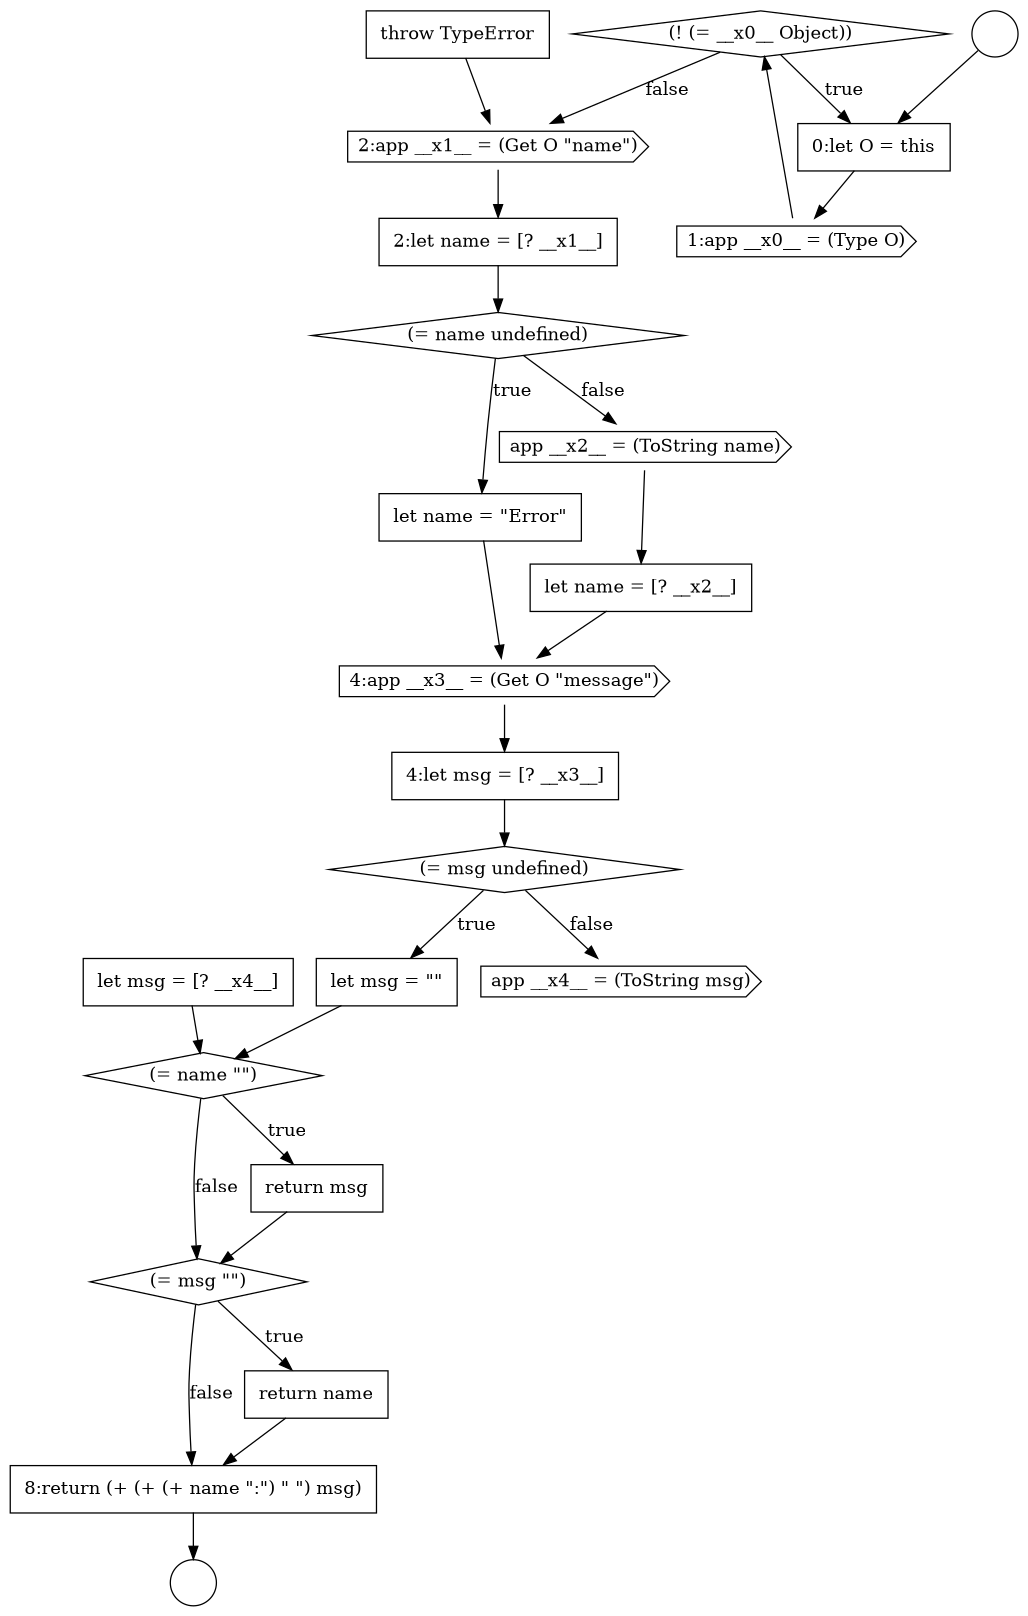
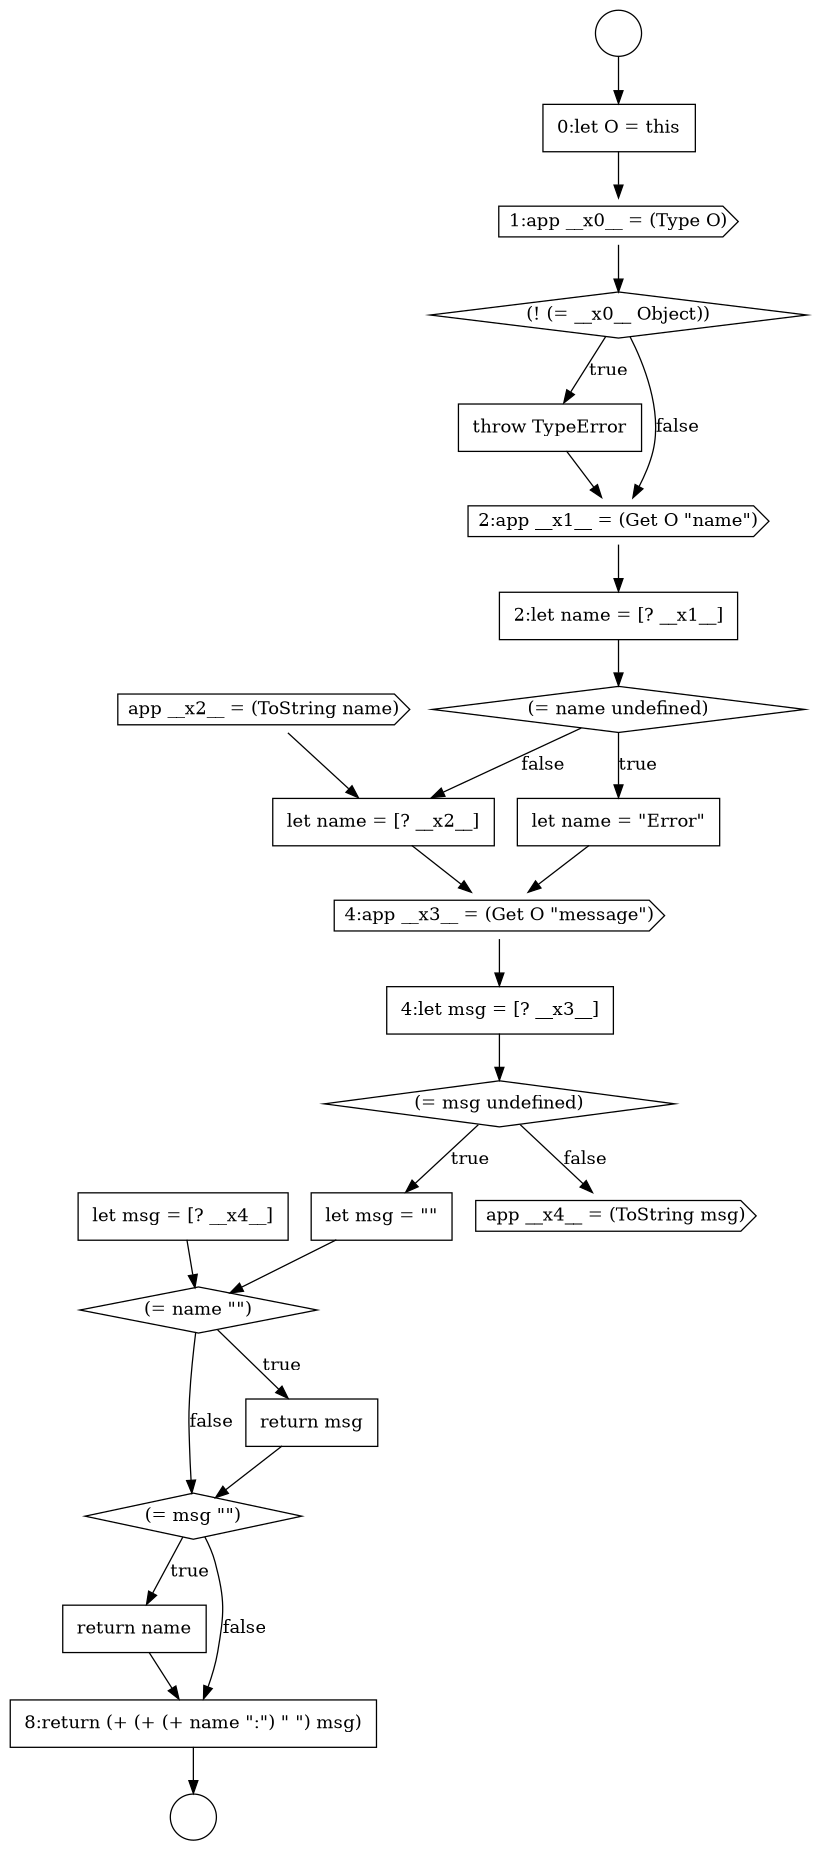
  digraph {
    node [color=black fillcolor=white shape=none style=filled]
    edge [color=black]
    n1 [label=<<font color="black">(! (= __x0__ Object))</font>> shape=diamond]
    n2 [label=<<font color="black">     <table border="0" cellborder="1" cellspacing="0" cellpadding="10">       <tr><td align="left">throw TypeError</td></tr>     </table>   </font>> margin=0]
    n3 [label=<<font color="black">2:app __x1__ = (Get O &quot;name&quot;)</font>> shape=cds]
    n4 [label=<<font color="black">     <table border="0" cellborder="1" cellspacing="0" cellpadding="10">       <tr><td align="left">2:let name = [? __x1__]</td></tr>     </table>   </font>> margin=0]
    n5 [label=<<font color="black">(= name undefined)</font>> shape=diamond]
    n6 [label=<<font color="black">     <table border="0" cellborder="1" cellspacing="0" cellpadding="10">       <tr><td align="left">let name = &quot;Error&quot;</td></tr>     </table>   </font>> margin=0]
    n7 [label=<<font color="black">app __x2__ = (ToString name)</font>> shape=cds]
    n8 [label=<<font color="black">4:app __x3__ = (Get O &quot;message&quot;)</font>> shape=cds]
    n9 [label=<<font color="black">     <table border="0" cellborder="1" cellspacing="0" cellpadding="10">       <tr><td align="left">let name = [? __x2__]</td></tr>     </table>   </font>> margin=0]
    n10 [label=<<font color="black">(= msg &quot;&quot;)</font>> shape=diamond]
    n11 [label=<<font color="black">     <table border="0" cellborder="1" cellspacing="0" cellpadding="10">       <tr><td align="left">return name</td></tr>     </table>   </font>> margin=0]
    n12 [label=<<font color="black">     <table border="0" cellborder="1" cellspacing="0" cellpadding="10">       <tr><td align="left">8:return (+ (+ (+ name &quot;:&quot;) &quot; &quot;) msg)</td></tr>     </table>   </font>> margin=0]
    n13 [label=" " shape=circle]
    n14 [label=<<font color="black">1:app __x0__ = (Type O)</font>> shape=cds]
    n15 [label=<<font color="black">     <table border="0" cellborder="1" cellspacing="0" cellpadding="10">       <tr><td align="left">4:let msg = [? __x3__]</td></tr>     </table>   </font>> margin=0]
    n16 [label=<<font color="black">     <table border="0" cellborder="1" cellspacing="0" cellpadding="10">       <tr><td align="left">let msg = [? __x4__]</td></tr>     </table>   </font>> margin=0]
    n17 [label=<<font color="black">(= name &quot;&quot;)</font>> shape=diamond]
    n18 [label=<<font color="black">     <table border="0" cellborder="1" cellspacing="0" cellpadding="10">       <tr><td align="left">return msg</td></tr>     </table>   </font>> margin=0]
    n19 [label=<<font color="black">     <table border="0" cellborder="1" cellspacing="0" cellpadding="10">       <tr><td align="left">0:let O = this</td></tr>     </table>   </font>> margin=0]
    n20 [label=<<font color="black">(= msg undefined)</font>> shape=diamond]
    n21 [label=<<font color="black">     <table border="0" cellborder="1" cellspacing="0" cellpadding="10">       <tr><td align="left">let msg = &quot;&quot;</td></tr>     </table>   </font>> margin=0]
    n22 [label=<<font color="black">app __x4__ = (ToString msg)</font>> shape=cds]
    n23 [label=" " shape=circle]
-   n1 -> n19 [label=<<font color="black">true</font>>]
+   n1 -> n2 [label=<<font color="black">true</font>>]
    n1 -> n3 [label=<<font color="black">false</font>>]
    n2 -> n3
    n3 -> n4
    n4 -> n5
    n5 -> n6 [label=<<font color="black">true</font>>]
-   n5 -> n7 [label=<<font color="black">false</font>>]
+   n5 -> n9 [label=<<font color="black">false</font>>]
    n6 -> n8
    n7 -> n9
    n8 -> n15
    n9 -> n8
    n10 -> n11 [label=<<font color="black">true</font>>]
    n10 -> n12 [label=<<font color="black">false</font>>]
    n11 -> n12
    n12 -> n13
    n14 -> n1
    n15 -> n20
    n16 -> n17
    n17 -> n10 [label=<<font color="black">false</font>>]
    n17 -> n18 [label=<<font color="black">true</font>>]
    n18 -> n10
    n19 -> n14
    n20 -> n21 [label=<<font color="black">true</font>>]
    n20 -> n22 [label=<<font color="black">false</font>>]
    n21 -> n17
    n23 -> n19
  }
